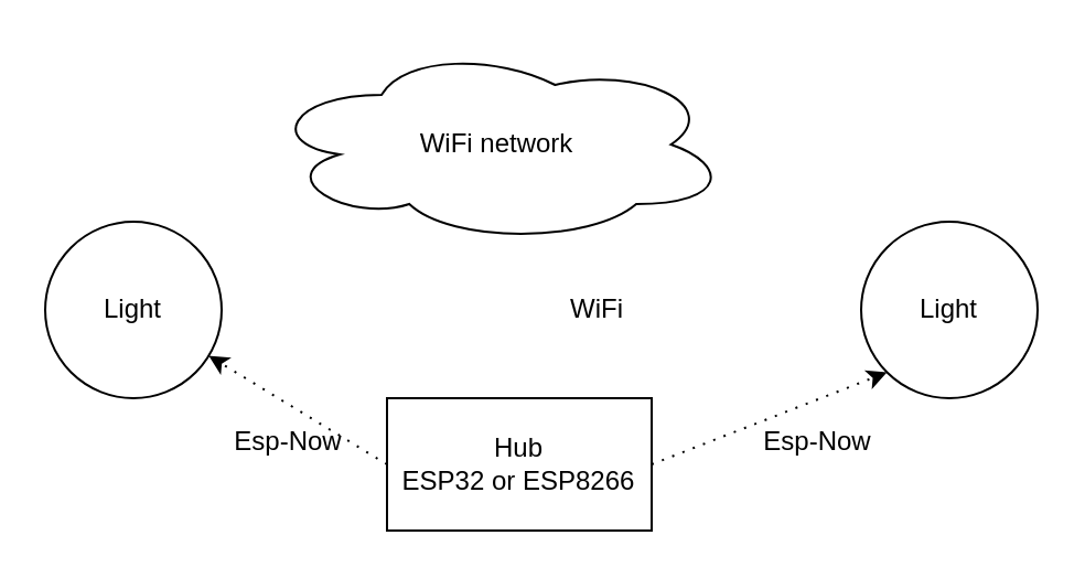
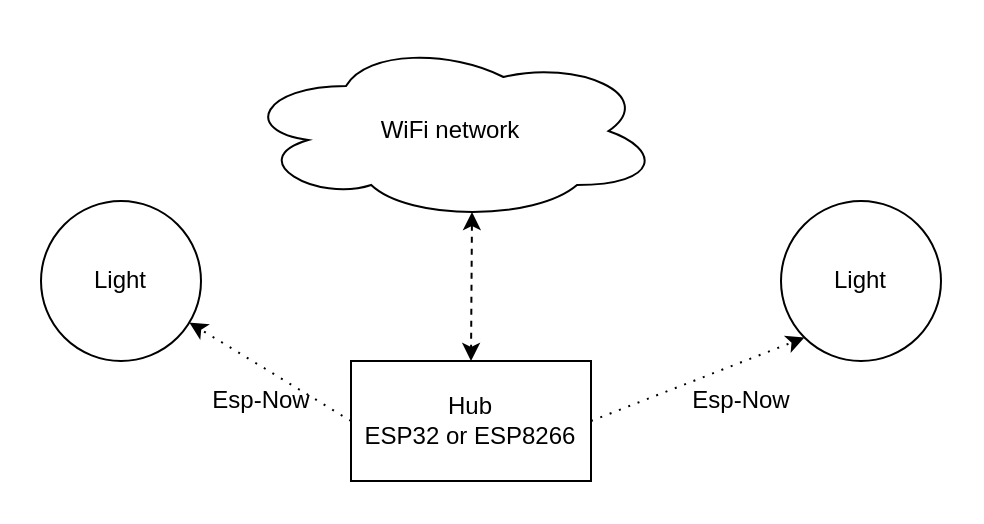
  <mxCell id="0" />
  <mxCell id="1" parent="0" />
  <mxCell id="2" style="edgeStyle=none;rounded=0;orthogonalLoop=1;jettySize=auto;html=1;exitX=1;exitY=0.5;exitDx=0;exitDy=0;dashed=1;startArrow=none;startFill=0;dashPattern=1 4;entryX=0;entryY=1;entryDx=0;entryDy=0;" parent="1" source="4" target="8" edge="1"><mxGeometry relative="1" as="geometry"><mxPoint x="390" y="150" as="targetPoint" /></mxGeometry></mxCell>
  <mxCell id="3" style="edgeStyle=none;rounded=0;orthogonalLoop=1;jettySize=auto;html=1;exitX=0;exitY=0.5;exitDx=0;exitDy=0;dashed=1;dashPattern=1 4;startArrow=none;startFill=0;" parent="1" source="4" target="10" edge="1"><mxGeometry relative="1" as="geometry" /></mxCell>
  <mxCell id="4" value="Hub&lt;br&gt;ESP32 or ESP8266" style="whiteSpace=wrap;html=1;rounded=0;" parent="1" vertex="1"><mxGeometry x="175" y="180" width="120" height="60" as="geometry" /></mxCell>
+ <mxCell id="5" style="rounded=0;orthogonalLoop=1;jettySize=auto;html=1;exitX=0.55;exitY=0.95;exitDx=0;exitDy=0;exitPerimeter=0;entryX=0.5;entryY=0;entryDx=0;entryDy=0;startArrow=classic;startFill=1;dashed=1;" parent="1" source="6" target="4" edge="1"><mxGeometry relative="1" as="geometry" /></mxCell>
  <mxCell id="6" value="WiFi network" style="ellipse;shape=cloud;whiteSpace=wrap;html=1;" parent="1" vertex="1"><mxGeometry x="120" y="20" width="210" height="90" as="geometry" /></mxCell>
- <mxCell id="7" value="WiFi" style="text;html=1;align=center;verticalAlign=middle;resizable=0;points=[];autosize=1;strokeColor=none;" parent="1" vertex="1"><mxGeometry x="250" y="130" width="40" height="20" as="geometry" /></mxCell>
  <mxCell id="8" value="Light" style="ellipse;whiteSpace=wrap;html=1;aspect=fixed;" parent="1" vertex="1"><mxGeometry x="390" y="100" width="80" height="80" as="geometry" /></mxCell>
  <mxCell id="9" value="Esp-Now" style="text;html=1;align=center;verticalAlign=middle;resizable=0;points=[];autosize=1;strokeColor=none;" parent="1" vertex="1"><mxGeometry x="340" y="190" width="60" height="20" as="geometry" /></mxCell>
  <mxCell id="10" value="Light" style="ellipse;whiteSpace=wrap;html=1;aspect=fixed;" parent="1" vertex="1"><mxGeometry x="20" y="100" width="80" height="80" as="geometry" /></mxCell>
  <mxCell id="11" value="Esp-Now" style="text;html=1;align=center;verticalAlign=middle;resizable=0;points=[];autosize=1;strokeColor=none;" parent="1" vertex="1"><mxGeometry x="100" y="190" width="60" height="20" as="geometry" /></mxCell>
